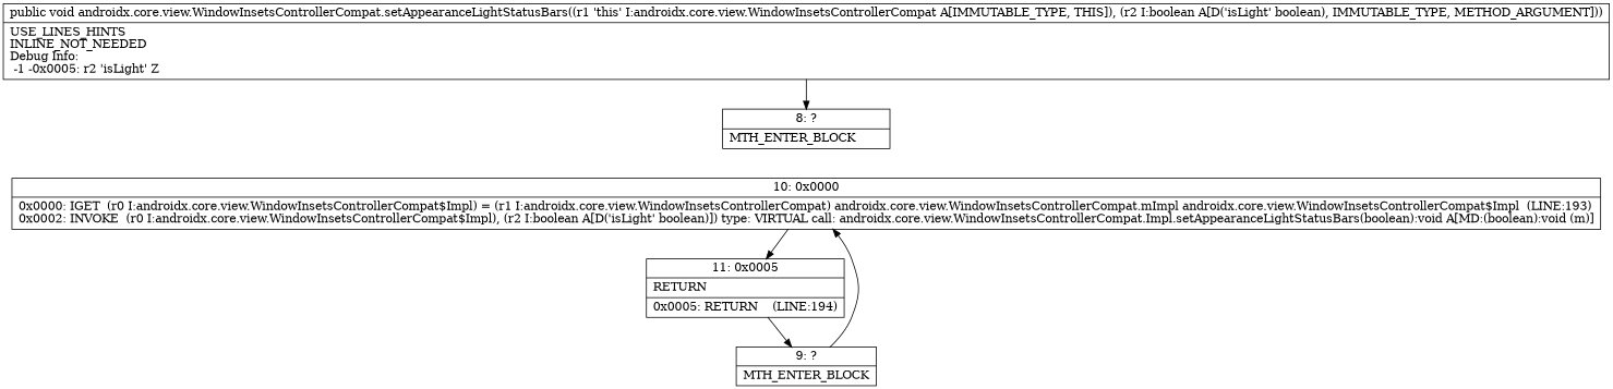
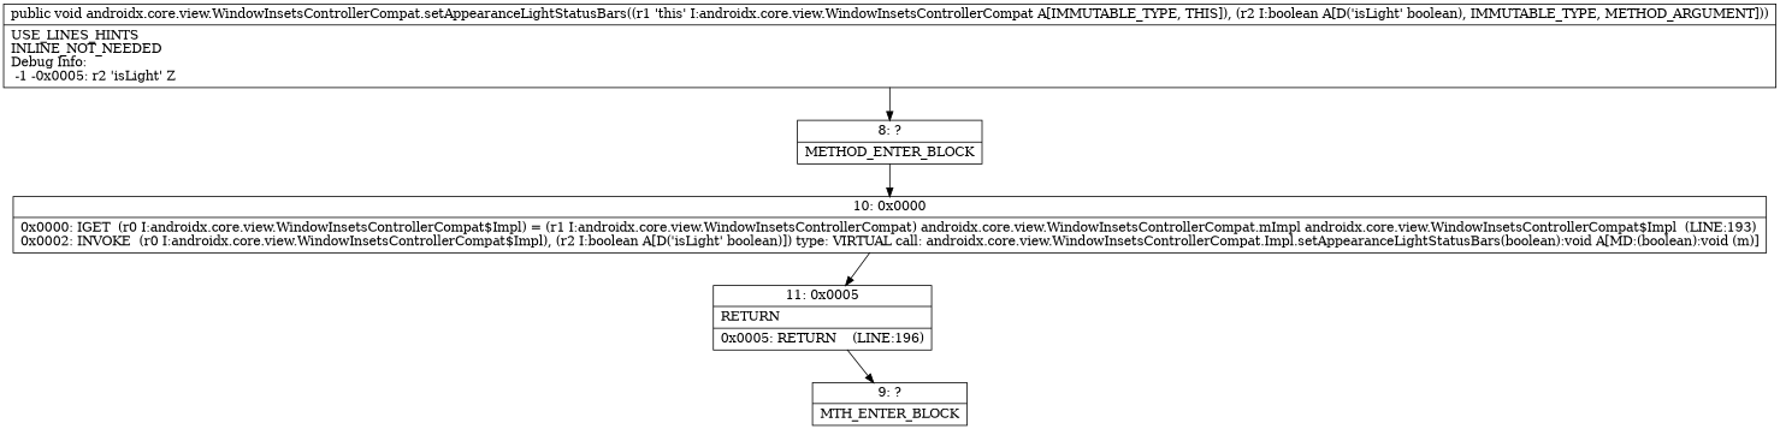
  digraph {
    node [shape=record]
-   n1 [label="{8\:\ ?|MTH_ENTER_BLOCK\l}"]
+   n1 [label="{8\:\ ?|METHOD_ENTER_BLOCK\l}"]
    n2 [label="{10\:\ 0x0000|0x0000: IGET  (r0 I:androidx.core.view.WindowInsetsControllerCompat$Impl) = (r1 I:androidx.core.view.WindowInsetsControllerCompat) androidx.core.view.WindowInsetsControllerCompat.mImpl androidx.core.view.WindowInsetsControllerCompat$Impl  (LINE:193)\l0x0002: INVOKE  (r0 I:androidx.core.view.WindowInsetsControllerCompat$Impl), (r2 I:boolean A[D('isLight' boolean)]) type: VIRTUAL call: androidx.core.view.WindowInsetsControllerCompat.Impl.setAppearanceLightStatusBars(boolean):void A[MD:(boolean):void (m)]\l}"]
-   n3 [label="{11\:\ 0x0005|RETURN\l|0x0005: RETURN    (LINE:194)\l}"]
+   n3 [label="{11\:\ 0x0005|RETURN\l|0x0005: RETURN    (LINE:196)\l}"]
    n4 [label="{9\:\ ?|MTH_ENTER_BLOCK\l}"]
    n5 [label="{public void androidx.core.view.WindowInsetsControllerCompat.setAppearanceLightStatusBars((r1 'this' I:androidx.core.view.WindowInsetsControllerCompat A[IMMUTABLE_TYPE, THIS]), (r2 I:boolean A[D('isLight' boolean), IMMUTABLE_TYPE, METHOD_ARGUMENT]))  | USE_LINES_HINTS\lINLINE_NOT_NEEDED\lDebug Info:\l  \-1 \-0x0005: r2 'isLight' Z\l}"]
-   n4 -> n2
+   n1 -> n2
    n2 -> n3
    n3 -> n4
    n5 -> n1
  }
